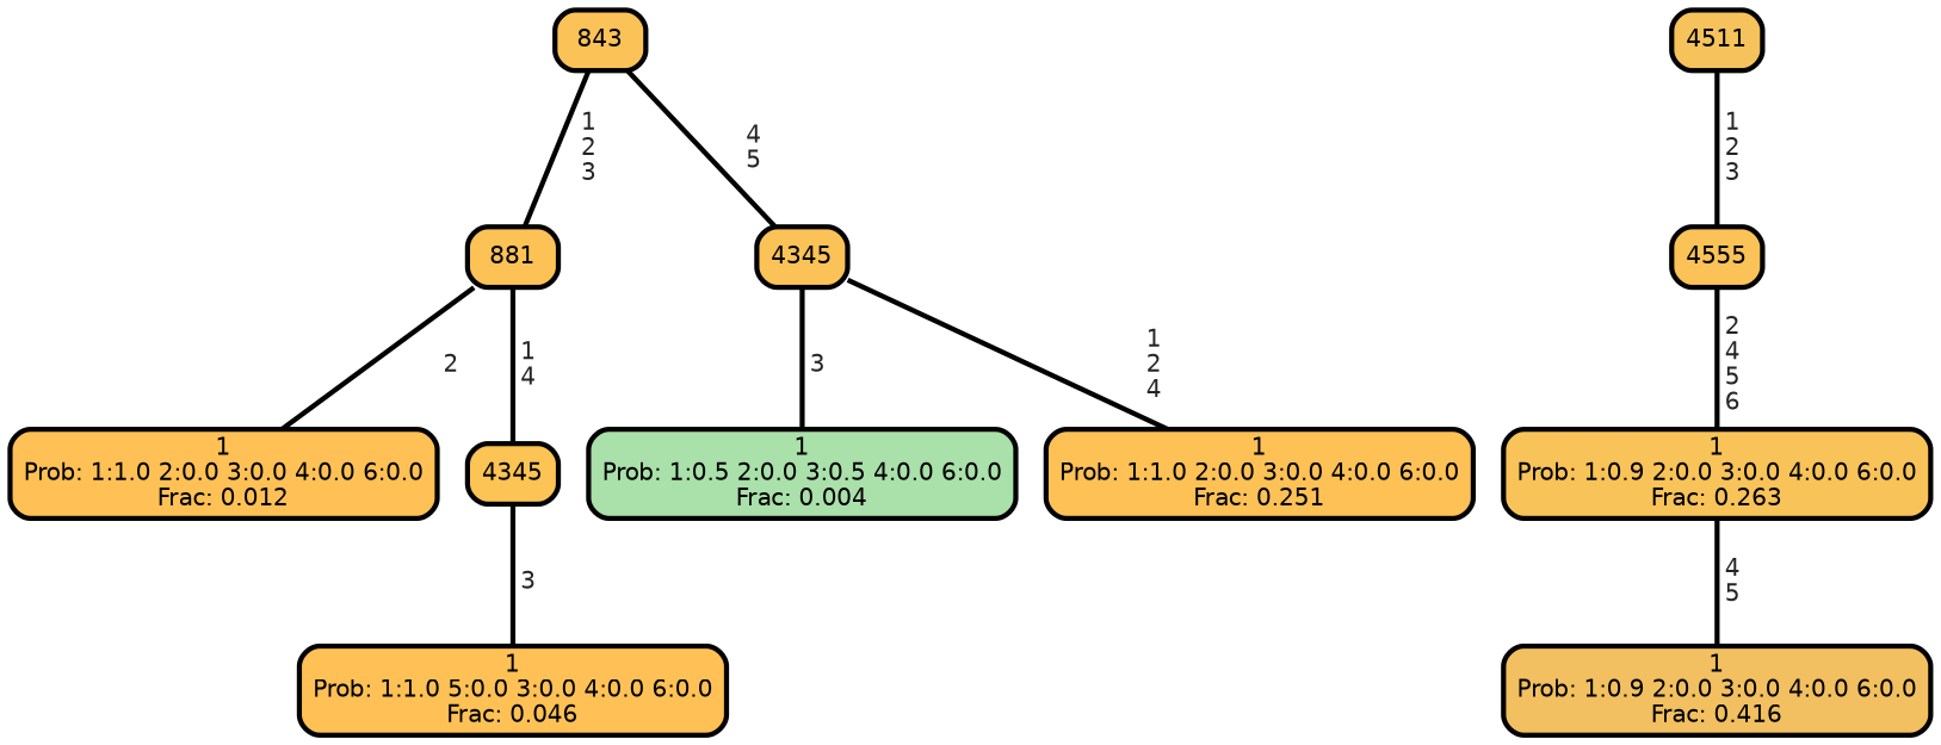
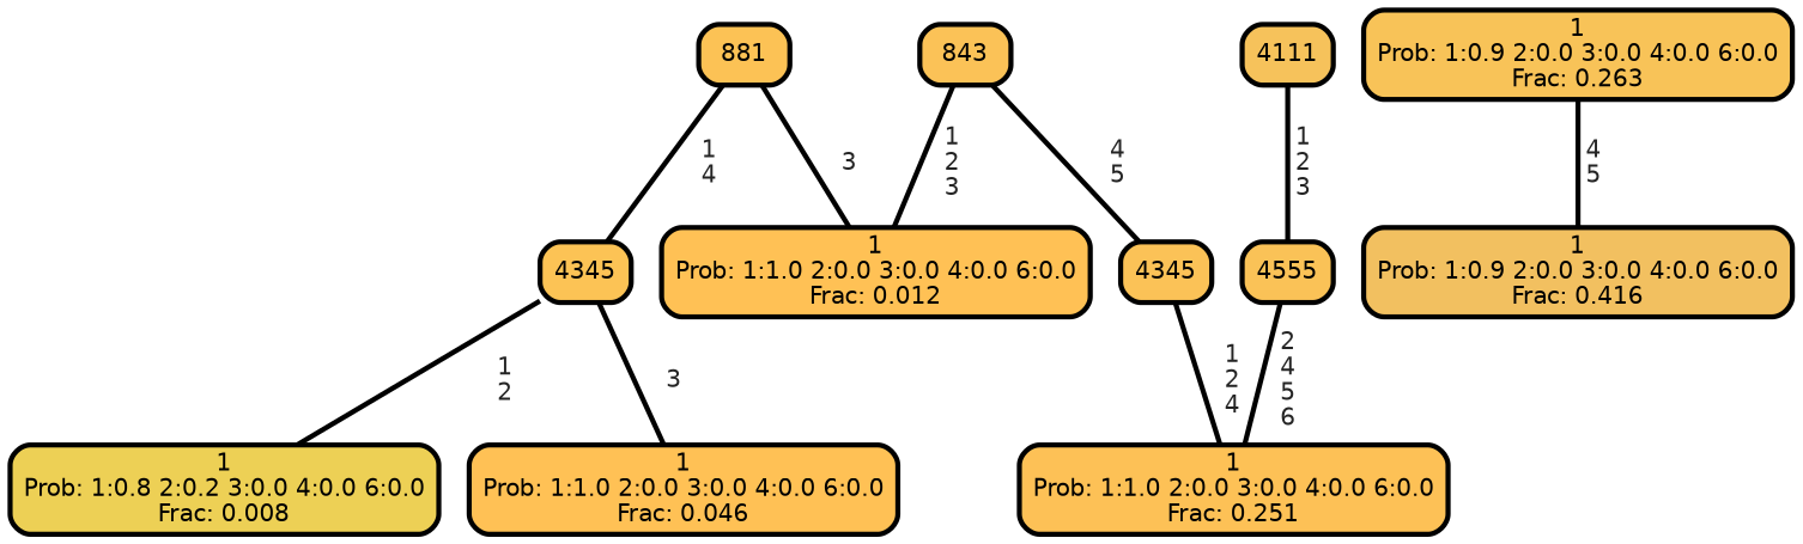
  graph {
    ranksep="0 equally"
    splines=straight
    node [color=black fillcolor="#ffc155" fontcolor=black fontname=helvetica penwidth=3 shape=box style="filled, rounded"]
    edge [color=black fontcolor=grey14 fontname=helvetica fontweight=bold penwidth=3]
    n1 [label="1\nProb: 1:1.0 2:0.0 3:0.0 4:0.0 6:0.0\nFrac: 0.012"]
    n2 [fillcolor="#fcc255" label=881]
    n3 [fillcolor="#fcc355" label=4345]
-   n5 [label="1\nProb: 1:1.0 5:0.0 3:0.0 4:0.0 6:0.0\nFrac: 0.046"]
+   n4 [fillcolor="#edd055" label="1\nProb: 1:0.8 2:0.2 3:0.0 4:0.0 6:0.0\nFrac: 0.008"]
+   n5 [label="1\nProb: 1:1.0 2:0.0 3:0.0 4:0.0 6:0.0\nFrac: 0.046"]
    n6 [fillcolor="#fbc257" label=843]
    n7 [fillcolor="#fbc257" label=4345]
-   n8 [fillcolor="#aae0aa" label="1\nProb: 1:0.5 2:0.0 3:0.5 4:0.0 6:0.0\nFrac: 0.004"]
    n9 [fillcolor="#fdc156" label="1\nProb: 1:1.0 2:0.0 3:0.0 4:0.0 6:0.0\nFrac: 0.251"]
    n10 [fillcolor="#fac257" label=4555]
    n11 [fillcolor="#f8c358" label="1\nProb: 1:0.9 2:0.0 3:0.0 4:0.0 6:0.0\nFrac: 0.263"]
    n12 [fillcolor="#f2c060" label="1\nProb: 1:0.9 2:0.0 3:0.0 4:0.0 6:0.0\nFrac: 0.416"]
-   n13 [fillcolor="#f6c25b" label=4511]
+   n13 [fillcolor="#f6c25b" label=4111]
    subgraph sub_1 {
      rank=same
    }
-   n2 -- n1 [label=" 2"]
+   n2 -- n1 [label=" 3"]
    n2 -- n3 [label=" 1\n 4"]
+   n3 -- n4 [label=" 1\n 2"]
    n3 -- n5 [label=" 3"]
-   n6 -- n2 [label=" 1\n 2\n 3"]
+   n6 -- n1 [label=" 1\n 2\n 3"]
    n6 -- n7 [label=" 4\n 5"]
-   n7 -- n8 [label=" 3"]
    n7 -- n9 [label=" 1\n 2\n 4"]
-   n10 -- n11 [label=" 2\n 4\n 5\n 6"]
+   n10 -- n9 [label=" 2\n 4\n 5\n 6"]
    n11 -- n12 [label=" 4\n 5"]
    n13 -- n10 [label=" 1\n 2\n 3"]
  }
